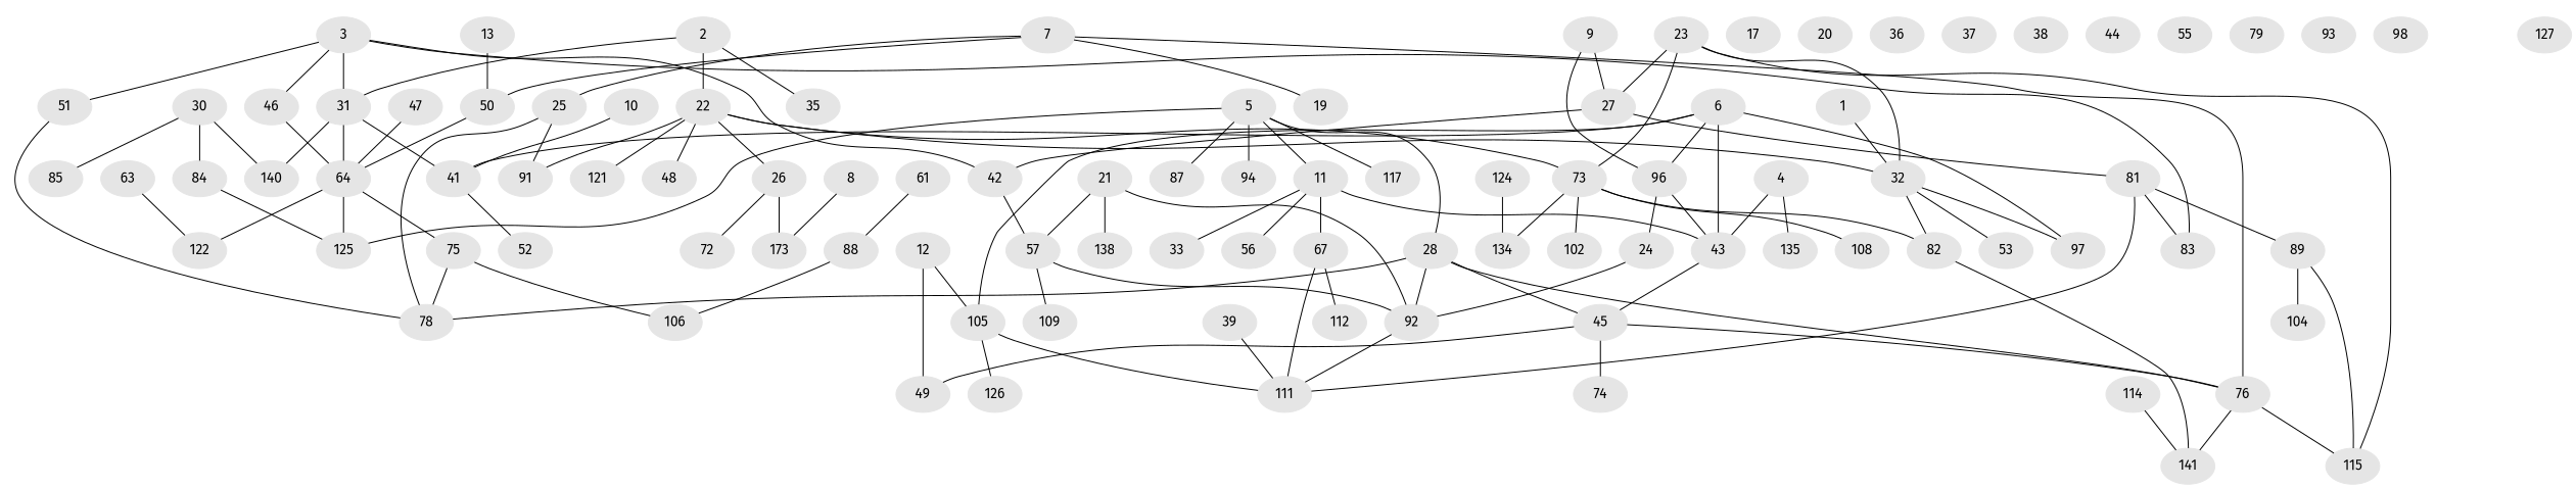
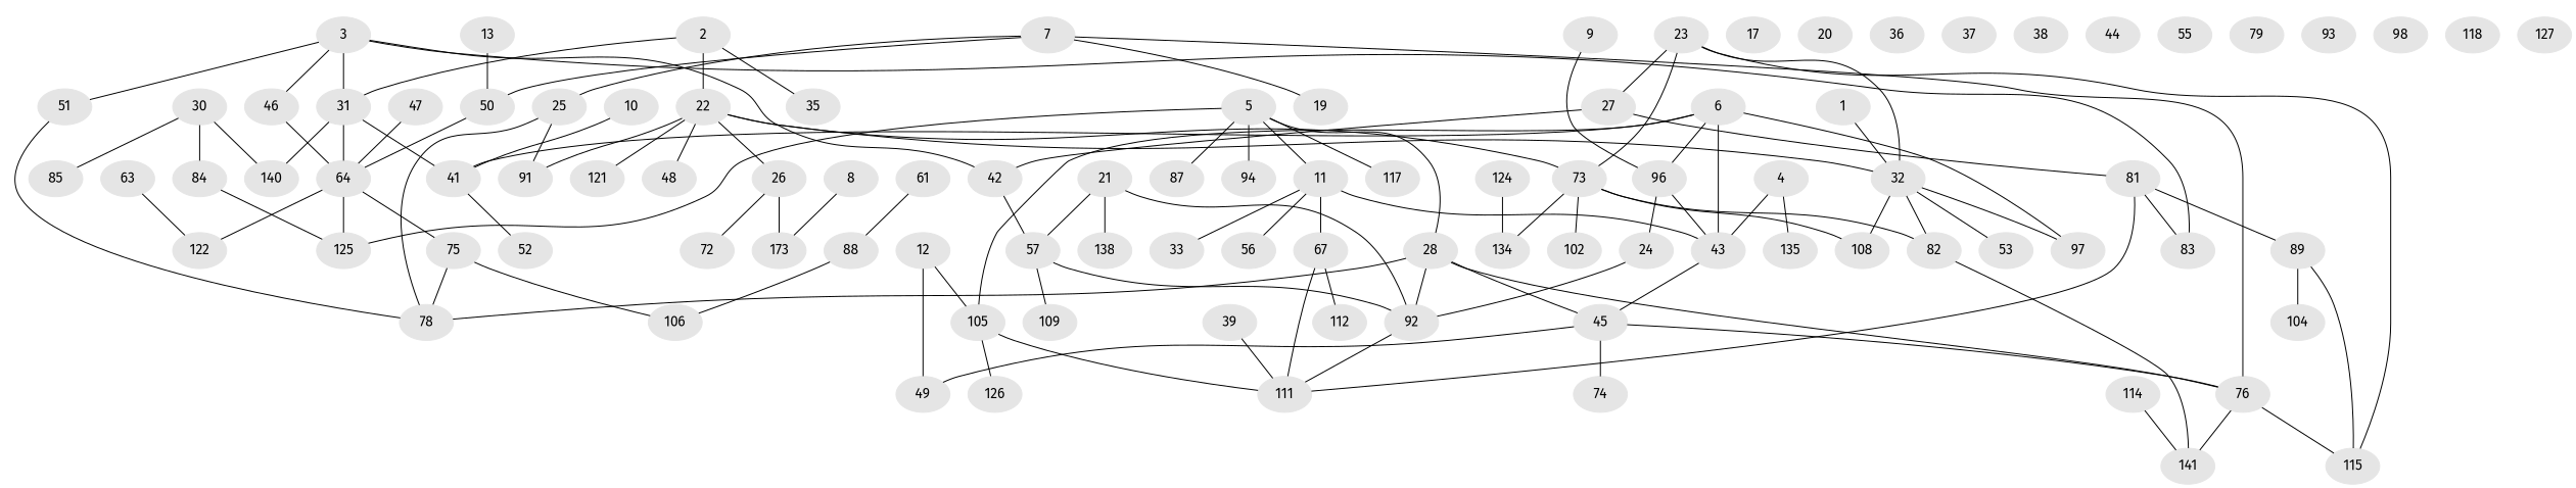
  graph {
    fontname="Fira Sans"
    node [color=gray90 fontname="Fira Sans" style=filled]
    edge [fontname="Fira Sans"]
    32 [super="+133"]
    97 [super="+128"]
    53
    82
    108
    1
    2 [super="+71"]
    22 [super="+136"]
    31 [super="+139"]
    35
    26 [super="+59"]
    48
    73 [super="+90"]
    91 [super="+123"]
    121
    41 [super="+130"]
    140
    64 [super="+70"]
    3 [super="+80"]
    42 [super="+65"]
    46
    51
    83
    57 [super="+62"]
    78 [super="+100"]
    43 [super="+58"]
    45 [super="+119"]
    4
    135
    5 [super="+131"]
    11 [super="+68"]
    28 [super="+54"]
    87
    94
    117
    125
    33
    56
    67 [super="+137"]
    76 [super="+101"]
    92
    6 [super="+60"]
    n43 [label=96 super="+96"]
    105
    24 [super="+34"]
    52
    111 [super="+116"]
    126
    7 [super="+29"]
    19 [super="+40"]
    25
    50 [super="+107"]
    115 [super="+142"]
    141
    8 [super="+15"]
    n56 [label=173]
    9 [super="+69"]
    27
    81 [super="+95"]
    10
    112
    12 [super="+132"]
    49
    13 [super="+17"]
    89 [super="+120"]
    104
    n67 [label=17]
    20
    21 [super="+77"]
    138
    109
    72
    102
    134
    23 [super="+86"]
    74
    30 [super="+110"]
    84 [super="+129"]
    85
    122
    75
    36
    37
    38
    39
    44
    47
    55 [super="+113"]
    61
    88
    106
    63
    79
    93
    98
    114
+   118
    124
    127
    32 -- 97
    32 -- 53
    32 -- 82
+   32 -- 108
    82 -- 141
    1 -- 32
    2 -- 22
    2 -- 31
    2 -- 35
    22 -- 32
    22 -- 26
    22 -- 48
    22 -- 73
    22 -- 91
    22 -- 121
    31 -- 41
    31 -- 140
    31 -- 64
    26 -- n56
    26 -- 72
    73 -- 82
    73 -- 108
    73 -- 102
    73 -- 134
    41 -- 52
    64 -- 125
    64 -- 122
    64 -- 75
    3 -- 31
    3 -- 42
    3 -- 46
    3 -- 51
    3 -- 83
    42 -- 57
    46 -- 64
    51 -- 78
    57 -- 92
    57 -- 109
    43 -- 45
    45 -- 76
    45 -- 49
    45 -- 74
    4 -- 43
    4 -- 135
    5 -- 11
    5 -- 28
    5 -- 87
    5 -- 94
    5 -- 117
    5 -- 125
    11 -- 43 [weight=2]
    11 -- 33
    11 -- 56
    11 -- 67
    28 -- 78
    28 -- 45
    28 -- 76 [weight=2]
    28 -- 92
    67 -- 111
    67 -- 112
    76 -- 115
    76 -- 141
    92 -- 111
    6 -- 97
    6 -- 41
    6 -- 43
    6 -- n43
    6 -- 105
    n43 -- 43
    n43 -- 24
    105 -- 111
    105 -- 126
    24 -- 92
    7 -- 76
    7 -- 19
    7 -- 25
    7 -- 50
    25 -- 91
    25 -- 78
    50 -- 64
    8 -- n56
    9 -- n43
-   9 -- 27
    27 -- 42
    27 -- 81
    81 -- 83
    81 -- 111
    81 -- 89
    10 -- 41
    12 -- 105
    12 -- 49
    13 -- 50
    89 -- 115
    89 -- 104
    21 -- 57
    21 -- 92
    21 -- 138
    23 -- 32
    23 -- 73
    23 -- 115
    23 -- 27
    30 -- 140
    30 -- 84
    30 -- 85
    84 -- 125
    75 -- 78
    75 -- 106
    39 -- 111
    47 -- 64
    61 -- 88
    88 -- 106
    63 -- 122
    114 -- 141
    124 -- 134
  }
